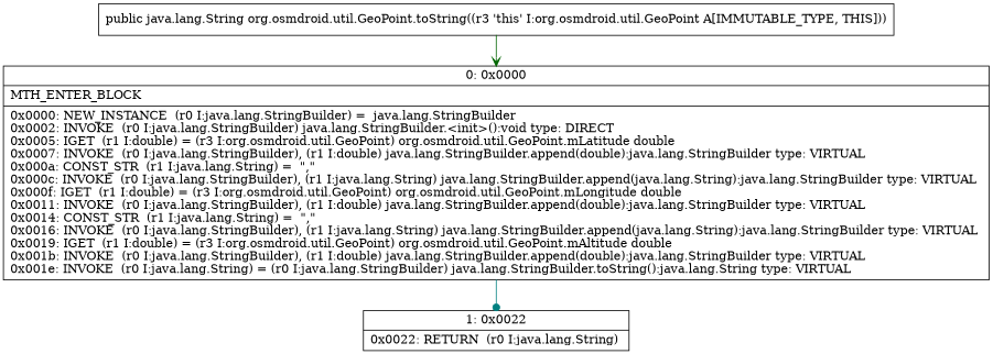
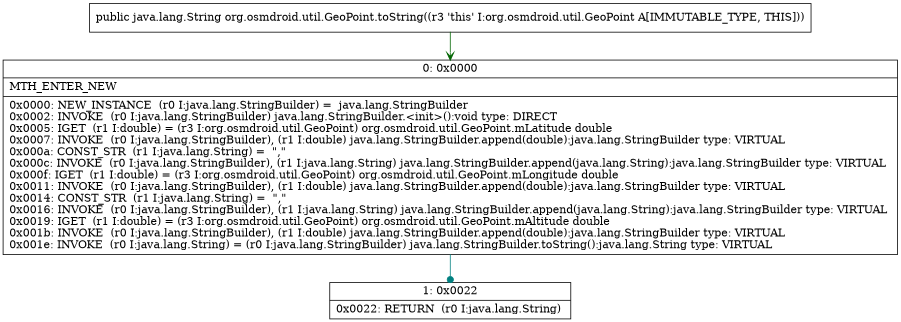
  digraph {
    node [shape=record]
-   n1 [label="{0\:\ 0x0000|MTH_ENTER_BLOCK\l|0x0000: NEW_INSTANCE  (r0 I:java.lang.StringBuilder) =  java.lang.StringBuilder \l0x0002: INVOKE  (r0 I:java.lang.StringBuilder) java.lang.StringBuilder.\<init\>():void type: DIRECT \l0x0005: IGET  (r1 I:double) = (r3 I:org.osmdroid.util.GeoPoint) org.osmdroid.util.GeoPoint.mLatitude double \l0x0007: INVOKE  (r0 I:java.lang.StringBuilder), (r1 I:double) java.lang.StringBuilder.append(double):java.lang.StringBuilder type: VIRTUAL \l0x000a: CONST_STR  (r1 I:java.lang.String) =  \",\" \l0x000c: INVOKE  (r0 I:java.lang.StringBuilder), (r1 I:java.lang.String) java.lang.StringBuilder.append(java.lang.String):java.lang.StringBuilder type: VIRTUAL \l0x000f: IGET  (r1 I:double) = (r3 I:org.osmdroid.util.GeoPoint) org.osmdroid.util.GeoPoint.mLongitude double \l0x0011: INVOKE  (r0 I:java.lang.StringBuilder), (r1 I:double) java.lang.StringBuilder.append(double):java.lang.StringBuilder type: VIRTUAL \l0x0014: CONST_STR  (r1 I:java.lang.String) =  \",\" \l0x0016: INVOKE  (r0 I:java.lang.StringBuilder), (r1 I:java.lang.String) java.lang.StringBuilder.append(java.lang.String):java.lang.StringBuilder type: VIRTUAL \l0x0019: IGET  (r1 I:double) = (r3 I:org.osmdroid.util.GeoPoint) org.osmdroid.util.GeoPoint.mAltitude double \l0x001b: INVOKE  (r0 I:java.lang.StringBuilder), (r1 I:double) java.lang.StringBuilder.append(double):java.lang.StringBuilder type: VIRTUAL \l0x001e: INVOKE  (r0 I:java.lang.String) = (r0 I:java.lang.StringBuilder) java.lang.StringBuilder.toString():java.lang.String type: VIRTUAL \l}"]
+   n1 [label="{0\:\ 0x0000|MTH_ENTER_NEW\l|0x0000: NEW_INSTANCE  (r0 I:java.lang.StringBuilder) =  java.lang.StringBuilder \l0x0002: INVOKE  (r0 I:java.lang.StringBuilder) java.lang.StringBuilder.\<init\>():void type: DIRECT \l0x0005: IGET  (r1 I:double) = (r3 I:org.osmdroid.util.GeoPoint) org.osmdroid.util.GeoPoint.mLatitude double \l0x0007: INVOKE  (r0 I:java.lang.StringBuilder), (r1 I:double) java.lang.StringBuilder.append(double):java.lang.StringBuilder type: VIRTUAL \l0x000a: CONST_STR  (r1 I:java.lang.String) =  \",\" \l0x000c: INVOKE  (r0 I:java.lang.StringBuilder), (r1 I:java.lang.String) java.lang.StringBuilder.append(java.lang.String):java.lang.StringBuilder type: VIRTUAL \l0x000f: IGET  (r1 I:double) = (r3 I:org.osmdroid.util.GeoPoint) org.osmdroid.util.GeoPoint.mLongitude double \l0x0011: INVOKE  (r0 I:java.lang.StringBuilder), (r1 I:double) java.lang.StringBuilder.append(double):java.lang.StringBuilder type: VIRTUAL \l0x0014: CONST_STR  (r1 I:java.lang.String) =  \",\" \l0x0016: INVOKE  (r0 I:java.lang.StringBuilder), (r1 I:java.lang.String) java.lang.StringBuilder.append(java.lang.String):java.lang.StringBuilder type: VIRTUAL \l0x0019: IGET  (r1 I:double) = (r3 I:org.osmdroid.util.GeoPoint) org.osmdroid.util.GeoPoint.mAltitude double \l0x001b: INVOKE  (r0 I:java.lang.StringBuilder), (r1 I:double) java.lang.StringBuilder.append(double):java.lang.StringBuilder type: VIRTUAL \l0x001e: INVOKE  (r0 I:java.lang.String) = (r0 I:java.lang.StringBuilder) java.lang.StringBuilder.toString():java.lang.String type: VIRTUAL \l}"]
    n2 [label="{1\:\ 0x0022|0x0022: RETURN  (r0 I:java.lang.String) \l}"]
    n3 [label="{public java.lang.String org.osmdroid.util.GeoPoint.toString((r3 'this' I:org.osmdroid.util.GeoPoint A[IMMUTABLE_TYPE, THIS])) }"]
    n1 -> n2 [color=teal arrowhead=dot]
    n3 -> n1 [color=darkgreen arrowhead=vee]
  }
